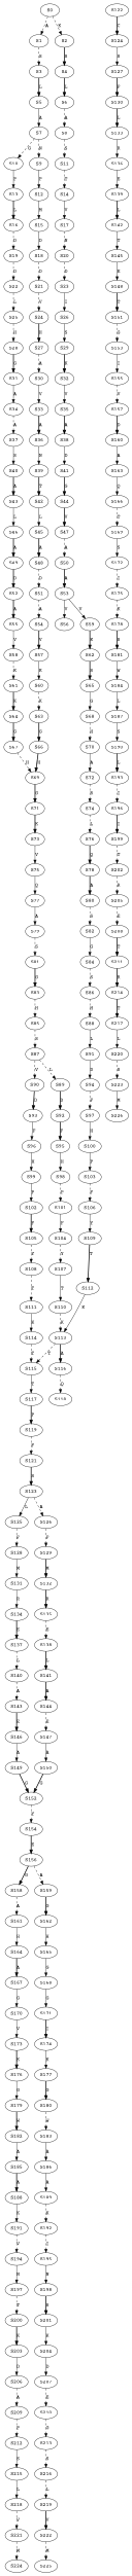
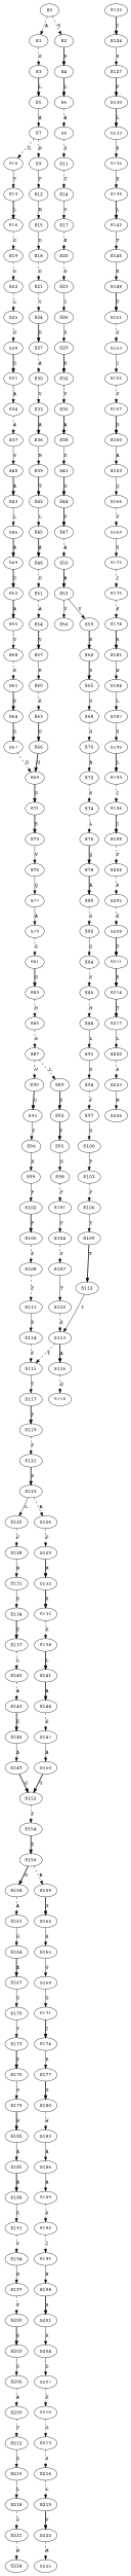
  strict digraph {
    fontname="Courier Prime"
    node [fontname="Courier Prime"]
    edge [fontname="Courier Prime" style=dashed]
    S0
    S1
    S2
    S3
    S4
    S5
    S6
    S7
    S8
    S9
    S10
    S11
    S12
    S13
    S14
    S15
    S16
    S17
    S18
    S19
    S20
    S21
    S22
    S23
    S24
    S25
    S26
    S27
    S28
    S29
    S30
    S31
    S32
    S33
    S34
    S35
    S36
    S37
    S38
    S39
    S40
    S41
    S42
    S43
    S44
    S45
    S46
    S47
    S48
    S49
    S50
    S51
    S52
    S53
    S54
    S55
    S56
    S59
    S57
    S58
    S60
    S61
    S62
    S63
    S64
    S65
    S66
    S67
    S68
    S69
    S70
    S71
    S72
    S73
    S74
    S75
    S76
    S77
    S78
    S79
    S80
    S81
    S82
    S83
    S84
    S85
    S86
    S87
    S88
    S89
    S90
    S91
    S92
    S93
    S94
    S95
    S96
    S97
    S98
    S99
    S100
    S101
    S102
    S103
    S104
    S105
    S106
    S107
    S108
    S109
    S110
    S111
    S112
    S113
    S114
    S115
    S116
    S117
    S118
    S119
    S121
    S123
    S122
    S124
    S125
    S126
    S127
    S128
    S129
    S130
    S131
    S132
    S133
    S134
    S135
    S136
    S137
    S138
    S139
    S140
    S141
    S142
    S143
    S144
    S145
    S146
    S147
    S148
    S149
    S150
    S151
    S152
    S153
    S154
    S155
    S156
    S157
    S158
    S159
    S160
    S161
    S162
    S163
    S164
    S165
    S166
    S167
    S168
    S169
    S170
    S171
    S172
    S173
    S174
    S175
    S176
    S177
    S178
    S179
    S180
    S181
    S182
    S183
    S184
    S185
    S186
    S187
    S188
    S189
    S190
    S191
    S192
    S193
    S194
    S195
    S196
    S197
    S198
    S199
    S200
    S201
    S202
    S203
    S204
    S205
    S206
    S207
    S208
    S209
    S210
    S211
    S212
    S213
    S214
    S215
    S216
    S217
    S218
    S219
    S220
    S221
    S222
    S223
    S224
    S225
    S226
    S0 -> S1 [label=A]
    S0 -> S2 [label=K]
    S1 -> S3 [label=S]
    S2 -> S4 [label=S style=bold]
    S3 -> S5 [label=L style=bold]
    S4 -> S6 [label=L style=bold]
    S5 -> S7 [label=A style=solid]
    S6 -> S8 [label=A]
    S7 -> S9 [label=N]
    S7 -> S10 [label=G]
    S8 -> S11 [label=S]
    S9 -> S12 [label=P style=solid]
    S10 -> S13 [label=P style=solid]
    S11 -> S14 [label=T]
    S12 -> S15 [label=M style=solid]
    S13 -> S16 [label=L style=bold]
    S14 -> S17 [label=V style=solid]
    S15 -> S18 [label=D style=solid]
    S16 -> S19 [label=D]
    S17 -> S20 [label=N]
    S18 -> S21 [label=D]
    S19 -> S22 [label=D]
    S20 -> S23 [label=D]
    S21 -> S24 [label=V]
    S22 -> S25 [label=L]
    S23 -> S26 [label=I style=solid]
    S24 -> S27 [label=H style=bold]
    S25 -> S28 [label=H]
    S26 -> S29 [label=S style=solid]
    S27 -> S30 [label=A]
    S28 -> S31 [label=G style=bold]
    S29 -> S32 [label=K style=bold]
    S30 -> S33 [label=V style=solid]
    S31 -> S34 [label=A style=solid]
    S32 -> S35 [label=V style=solid]
    S33 -> S36 [label=A style=bold]
    S34 -> S37 [label=A]
    S35 -> S38 [label=A style=bold]
    S36 -> S39 [label=N style=solid]
    S37 -> S40 [label=S style=solid]
    S38 -> S41 [label=D style=solid]
    S39 -> S42 [label=T style=bold]
    S40 -> S43 [label=A style=bold]
    S41 -> S44 [label=G style=bold]
    S42 -> S45 [label=L style=solid]
    S43 -> S46 [label=L style=solid]
    S44 -> S47 [label=V style=bold]
    S45 -> S48 [label=A style=bold]
    S46 -> S49 [label=A style=bold]
    S47 -> S50 [label=A]
    S48 -> S51 [label=D]
    S49 -> S52 [label=D style=bold]
    S50 -> S53 [label=A style=bold]
    S51 -> S54 [label=A]
    S52 -> S55 [label=A style=bold]
    S53 -> S56 [label=V style=solid]
    S53 -> S59 [label=V style=solid]
    S54 -> S57 [label=V style=bold]
    S55 -> S58 [label=V style=solid]
    S59 -> S62 [label=K style=bold]
    S57 -> S60 [label=K style=solid]
    S58 -> S61 [label=K]
    S60 -> S63 [label=K]
    S61 -> S64 [label=K style=bold]
    S62 -> S65 [label=S style=bold]
    S63 -> S66 [label=G style=bold]
    S64 -> S67 [label=G style=bold]
    S65 -> S68 [label=G style=solid]
    S66 -> S69 [label=H style=bold]
    S67 -> S69 [label=H]
    S68 -> S70 [label=H]
    S69 -> S71 [label=G style=bold]
    S70 -> S72 [label=A style=solid]
    S71 -> S73 [label=K style=bold]
    S72 -> S74 [label=R]
    S73 -> S75 [label=V style=solid]
    S74 -> S76 [label=L]
    S75 -> S77 [label=Q style=solid]
    S76 -> S78 [label=Q style=bold]
    S77 -> S79 [label=A style=solid]
    S78 -> S80 [label=A style=bold]
    S79 -> S81 [label=S]
    S80 -> S82 [label=S]
    S81 -> S83 [label=G style=bold]
    S82 -> S84 [label=G style=solid]
    S83 -> S85 [label=H]
    S84 -> S86 [label=S]
    S85 -> S87 [label=S]
    S86 -> S88 [label=H]
    S87 -> S89 [label=L]
    S87 -> S90 [label=V]
    S88 -> S91 [label=L style=solid]
    S89 -> S92 [label=D style=bold]
    S90 -> S93 [label=D style=bold]
    S91 -> S94 [label=D style=solid]
    S92 -> S95 [label=F style=bold]
    S93 -> S96 [label=F style=solid]
    S94 -> S97 [label=F]
    S95 -> S98 [label=H style=solid]
    S96 -> S99 [label=H style=solid]
    S97 -> S100 [label=H style=solid]
    S98 -> S101 [label=P]
    S99 -> S102 [label=P style=solid]
    S100 -> S103 [label=P style=solid]
    S101 -> S104 [label=F style=solid]
    S102 -> S105 [label=F style=bold]
    S103 -> S106 [label=F]
    S104 -> S107 [label=Y]
    S105 -> S108 [label=Y]
    S106 -> S109 [label=Y style=solid]
    S107 -> S110 [label=T style=solid]
    S108 -> S111 [label=T]
    S109 -> S112 [label=T style=bold]
    S110 -> S113 [label=K]
    S111 -> S114 [label=K style=solid]
-   S112 -> S113 [label=K style=solid]
+   S112 -> S113 [label=I style=solid]
    S113 -> S115 [label=T]
    S113 -> S116 [label=A style=bold]
    S114 -> S115 [label=T]
    S115 -> S117 [label=T style=solid]
    S116 -> S118 [label=Q]
    S117 -> S119 [label=P style=bold]
    S119 -> S121 [label=F]
    S121 -> S123 [label=S style=bold]
    S123 -> S125 [label=L style=solid]
    S123 -> S126 [label=A]
    S122 -> S124 [label=C style=bold]
    S124 -> S127 [label=S style=solid]
    S125 -> S128 [label=F]
    S126 -> S129 [label=F]
    S127 -> S130 [label=F style=bold]
    S128 -> S131 [label=M style=solid]
    S129 -> S132 [label=M style=bold]
    S130 -> S133 [label=L style=bold]
    S131 -> S134 [label=R style=solid]
    S132 -> S135 [label=R style=bold]
    S133 -> S136 [label=R style=solid]
    S134 -> S137 [label=E style=bold]
    S135 -> S138 [label=E]
    S136 -> S139 [label=E style=solid]
    S137 -> S140 [label=L]
    S138 -> S141 [label=L style=bold]
    S139 -> S142 [label=L style=bold]
    S140 -> S143 [label=A]
    S141 -> S144 [label=A style=bold]
    S142 -> S145 [label=T style=solid]
    S143 -> S146 [label=E style=bold]
    S144 -> S147 [label=E]
    S145 -> S148 [label=E style=solid]
    S146 -> S149 [label=A style=solid]
    S147 -> S150 [label=A style=solid]
    S148 -> S151 [label=T style=bold]
    S149 -> S152 [label=G style=bold]
    S150 -> S152 [label=G style=bold]
    S151 -> S153 [label=G]
    S152 -> S154 [label=Y]
    S153 -> S155 [label=I style=solid]
    S154 -> S156 [label=E style=bold]
    S155 -> S157 [label=V]
    S156 -> S158 [label=G style=bold]
    S156 -> S159 [label=A]
    S157 -> S160 [label=D style=bold]
    S158 -> S161 [label=A]
    S159 -> S162 [label=G style=bold]
    S160 -> S163 [label=A style=solid]
    S161 -> S164 [label=H style=solid]
    S162 -> S165 [label=H style=solid]
    S163 -> S166 [label=Q style=solid]
    S164 -> S167 [label=A style=bold]
    S165 -> S168 [label=G style=solid]
    S166 -> S169 [label=T]
    S167 -> S170 [label=G style=solid]
    S168 -> S171 [label=G style=solid]
    S169 -> S172 [label=S style=solid]
    S170 -> S173 [label=V style=solid]
    S171 -> S174 [label=I style=bold]
    S172 -> S175 [label=I]
    S173 -> S176 [label=K style=bold]
    S174 -> S177 [label=K style=solid]
    S175 -> S178 [label=K]
    S176 -> S179 [label=G style=solid]
    S177 -> S180 [label=G style=bold]
    S178 -> S181 [label=S style=bold]
    S179 -> S182 [label=W style=bold]
    S180 -> S183 [label=W]
    S181 -> S184 [label=W style=solid]
    S182 -> S185 [label=A style=solid]
    S183 -> S186 [label=A style=solid]
    S184 -> S187 [label=L style=solid]
    S185 -> S188 [label=A style=bold]
    S186 -> S189 [label=A style=solid]
    S187 -> S190 [label=S style=solid]
    S188 -> S191 [label=K style=solid]
    S189 -> S192 [label=K]
    S190 -> S193 [label=L style=bold]
    S191 -> S194 [label=V]
    S192 -> S195 [label=I]
    S193 -> S196 [label=I]
    S194 -> S197 [label=N style=solid]
    S195 -> S198 [label=N style=solid]
    S196 -> S199 [label=I style=bold]
    S197 -> S200 [label=T]
    S198 -> S201 [label=S style=bold]
    S199 -> S202 [label=T]
    S200 -> S203 [label=K style=bold]
    S201 -> S204 [label=K style=solid]
    S202 -> S205 [label=R]
    S203 -> S206 [label=D style=solid]
    S204 -> S207 [label=D style=solid]
    S205 -> S208 [label=E]
    S206 -> S209 [label=A]
    S207 -> S210 [label=E]
    S208 -> S211 [label=T style=bold]
    S209 -> S212 [label=P]
    S210 -> S213 [label=G]
    S211 -> S214 [label=R style=bold]
    S212 -> S215 [label=S style=solid]
    S213 -> S216 [label=S]
    S214 -> S217 [label=T style=bold]
    S215 -> S218 [label=L style=solid]
    S216 -> S219 [label=L]
    S217 -> S220 [label=L style=solid]
    S218 -> S221 [label=V]
    S219 -> S222 [label=V style=bold]
    S220 -> S223 [label=S]
    S221 -> S224 [label=M]
    S222 -> S225 [label=M]
    S223 -> S226 [label=M style=solid]
  }
